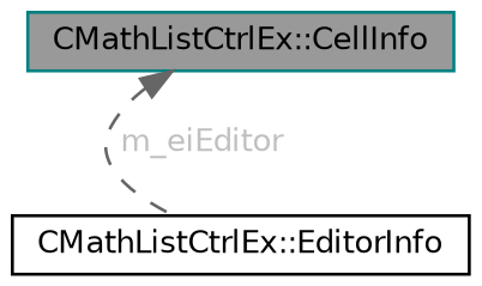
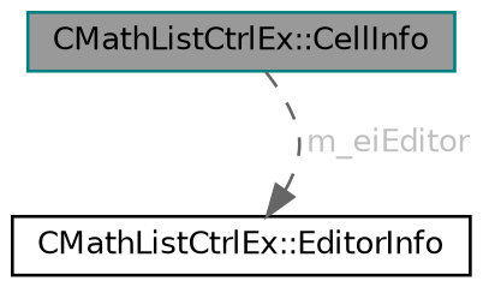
  digraph {
    node [fontname=Helvetica fontsize=10 shape=box style=filled]
    n1 [color=teal fillcolor=grey60 fontcolor=black height=0.2 label="CMathListCtrlEx::CellInfo" width=0.4]
    n2 [color=black fillcolor=white height=0.2 label="CMathListCtrlEx::EditorInfo" width=0.4]
-   n1 -> n2 [color=gray40 dir=back fontcolor=grey fontname=Helvetica fontsize=10 label=" m_eiEditor" labelfontname=Helvetica labelfontsize=10 style=dashed]
+   n2 -> n1 [color=gray40 dir=back fontcolor=grey fontname=Helvetica fontsize=10 label=" m_eiEditor" labelfontname=Helvetica labelfontsize=10 style=dashed]
  }
